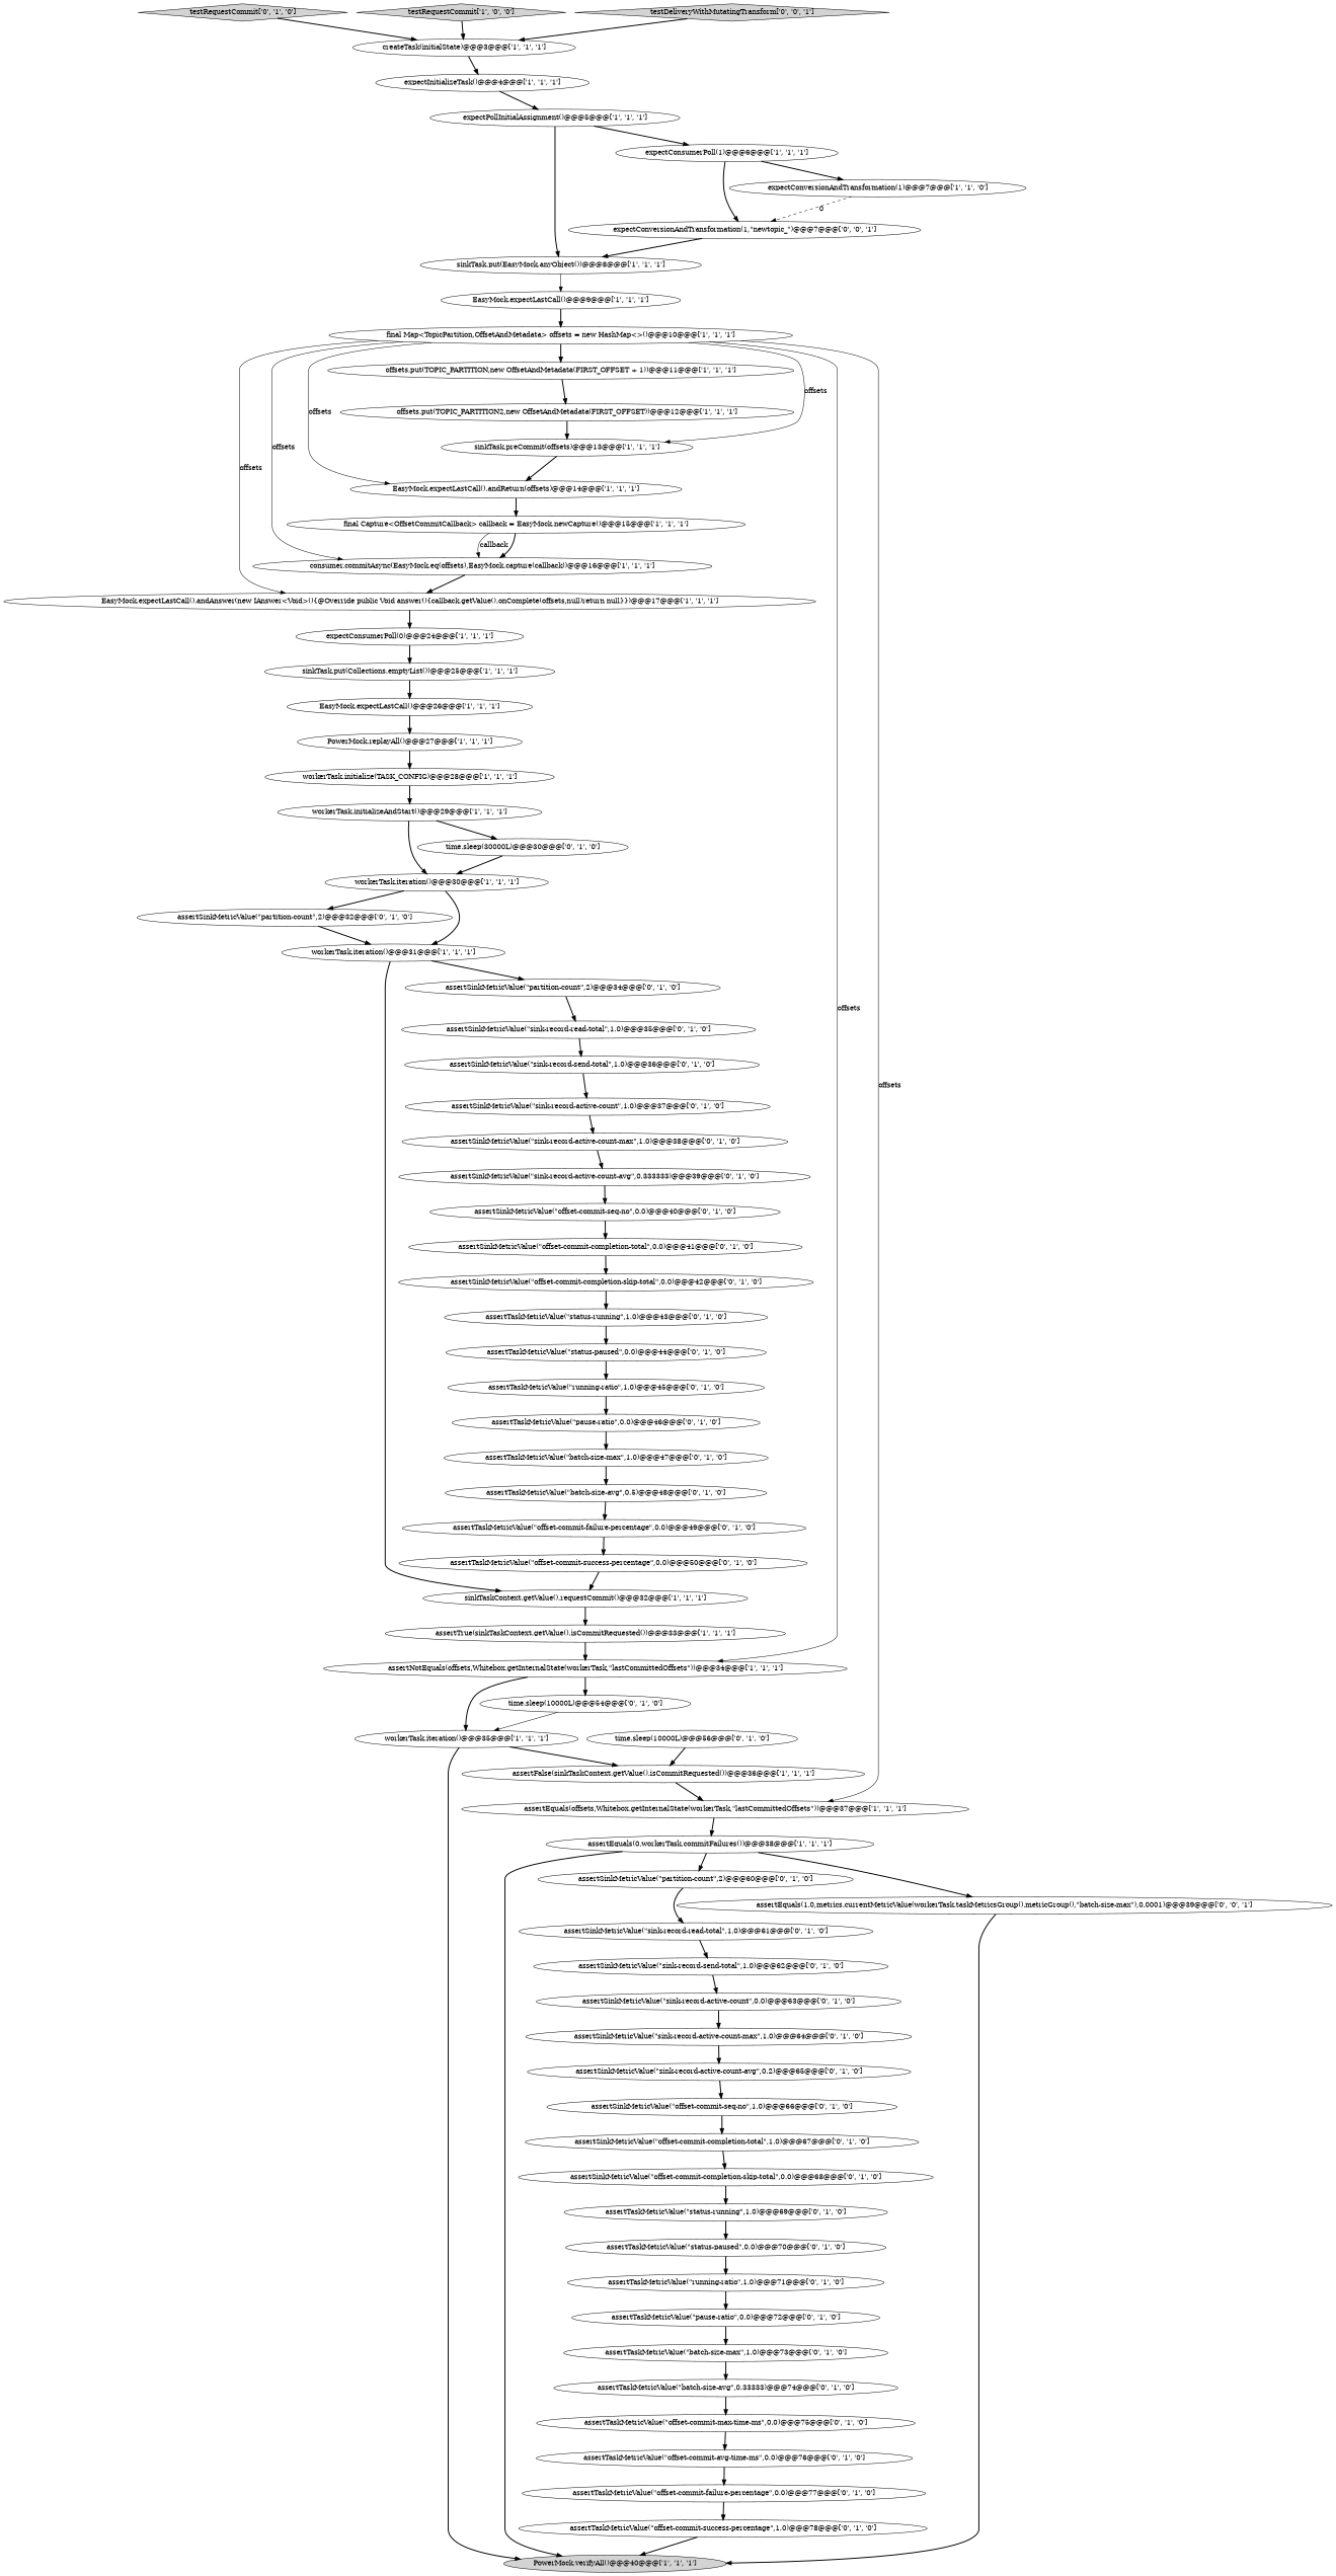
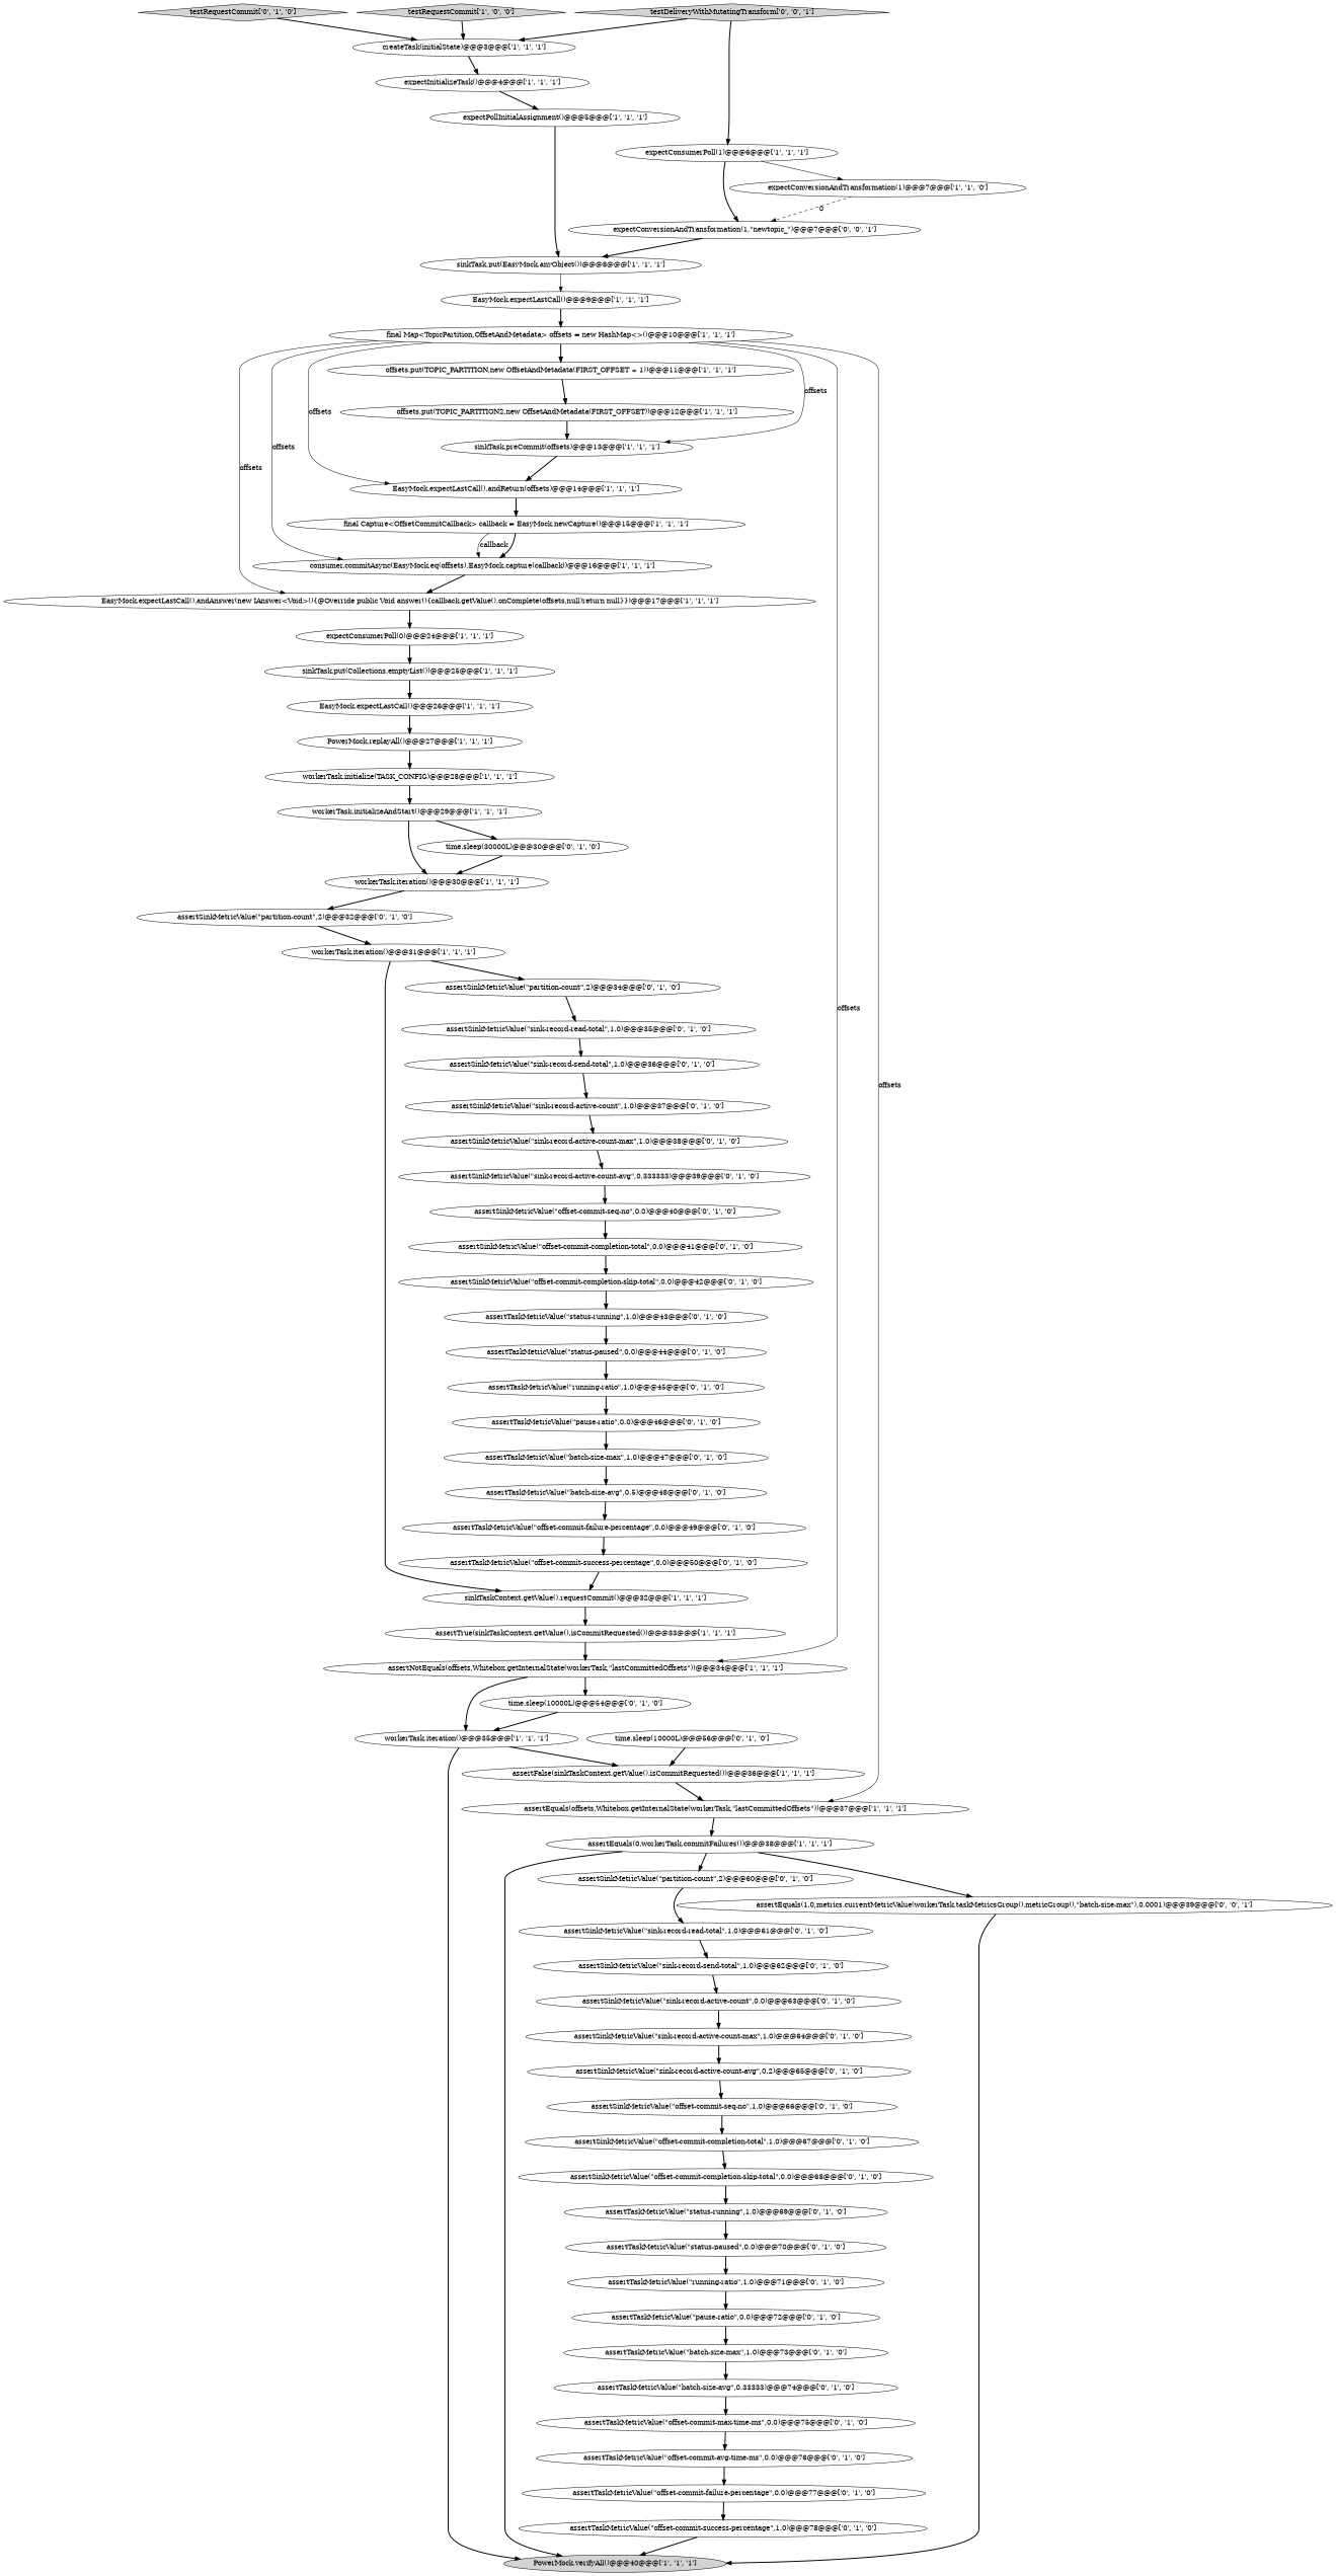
  digraph {
    node [fillcolor=white shape=ellipse style=filled]
    edge [style=bold]
    n1 [label="sinkTask.preCommit(offsets)@@@13@@@['1', '1', '1']"]
    n2 [label="EasyMock.expectLastCall().andReturn(offsets)@@@14@@@['1', '1', '1']"]
    n3 [label="final Capture<OffsetCommitCallback> callback = EasyMock.newCapture()@@@15@@@['1', '1', '1']"]
    n4 [label="EasyMock.expectLastCall().andAnswer(new IAnswer<Void>(){@Override public Void answer(){callback.getValue().onComplete(offsets,null)return null}})@@@17@@@['1', '1', '1']"]
    n5 [label="expectConsumerPoll(0)@@@24@@@['1', '1', '1']"]
    n6 [label="sinkTask.put(Collections.emptyList())@@@25@@@['1', '1', '1']"]
    n7 [label="assertEquals(offsets,Whitebox.getInternalState(workerTask,\"lastCommittedOffsets\"))@@@37@@@['1', '1', '1']"]
    n8 [label="assertEquals(0,workerTask.commitFailures())@@@38@@@['1', '1', '1']"]
    n9 [label="assertEquals(1.0,metrics.currentMetricValue(workerTask.taskMetricsGroup().metricGroup(),\"batch-size-max\"),0.0001)@@@39@@@['0', '0', '1']"]
    n10 [fillcolor=lightgray label="PowerMock.verifyAll()@@@40@@@['1', '1', '1']"]
    n11 [label="assertSinkMetricValue(\"partition-count\",2)@@@60@@@['0', '1', '0']"]
    n12 [label="assertTaskMetricValue(\"batch-size-max\",1.0)@@@73@@@['0', '1', '0']"]
    n13 [label="assertTaskMetricValue(\"batch-size-avg\",0.33333)@@@74@@@['0', '1', '0']"]
    n14 [label="assertTaskMetricValue(\"offset-commit-max-time-ms\",0.0)@@@75@@@['0', '1', '0']"]
    n15 [label="assertTaskMetricValue(\"pause-ratio\",0.0)@@@72@@@['0', '1', '0']"]
    n16 [label="assertTaskMetricValue(\"offset-commit-avg-time-ms\",0.0)@@@76@@@['0', '1', '0']"]
    n17 [label="assertTaskMetricValue(\"offset-commit-failure-percentage\",0.0)@@@77@@@['0', '1', '0']"]
    n18 [label="sinkTask.put(EasyMock.anyObject())@@@8@@@['1', '1', '1']"]
    n19 [label="EasyMock.expectLastCall()@@@9@@@['1', '1', '1']"]
    n20 [label="final Map<TopicPartition,OffsetAndMetadata> offsets = new HashMap<>()@@@10@@@['1', '1', '1']"]
    n21 [label="assertSinkMetricValue(\"sink-record-active-count-avg\",0.2)@@@65@@@['0', '1', '0']"]
    n22 [label="assertSinkMetricValue(\"offset-commit-seq-no\",1.0)@@@66@@@['0', '1', '0']"]
    n23 [label="assertSinkMetricValue(\"offset-commit-completion-total\",1.0)@@@67@@@['0', '1', '0']"]
    n24 [label="consumer.commitAsync(EasyMock.eq(offsets),EasyMock.capture(callback))@@@16@@@['1', '1', '1']"]
    n25 [label="assertSinkMetricValue(\"offset-commit-seq-no\",0.0)@@@40@@@['0', '1', '0']"]
    n26 [label="assertSinkMetricValue(\"offset-commit-completion-total\",0.0)@@@41@@@['0', '1', '0']"]
    n27 [label="assertSinkMetricValue(\"offset-commit-completion-skip-total\",0.0)@@@42@@@['0', '1', '0']"]
    n28 [label="assertNotEquals(offsets,Whitebox.getInternalState(workerTask,\"lastCommittedOffsets\"))@@@34@@@['1', '1', '1']"]
    n29 [label="offsets.put(TOPIC_PARTITION,new OffsetAndMetadata(FIRST_OFFSET + 1))@@@11@@@['1', '1', '1']"]
    n30 [label="workerTask.iteration()@@@35@@@['1', '1', '1']"]
    n31 [label="time.sleep(10000L)@@@54@@@['0', '1', '0']"]
    n32 [label="offsets.put(TOPIC_PARTITION2,new OffsetAndMetadata(FIRST_OFFSET))@@@12@@@['1', '1', '1']"]
    n33 [label="time.sleep(10000L)@@@56@@@['0', '1', '0']"]
    n34 [label="assertFalse(sinkTaskContext.getValue().isCommitRequested())@@@36@@@['1', '1', '1']"]
    n35 [label="assertTaskMetricValue(\"offset-commit-success-percentage\",1.0)@@@78@@@['0', '1', '0']"]
    n36 [label="assertTaskMetricValue(\"offset-commit-success-percentage\",0.0)@@@50@@@['0', '1', '0']"]
    n37 [label="sinkTaskContext.getValue().requestCommit()@@@32@@@['1', '1', '1']"]
    n38 [label="assertTrue(sinkTaskContext.getValue().isCommitRequested())@@@33@@@['1', '1', '1']"]
    n39 [label="assertSinkMetricValue(\"sink-record-active-count-max\",1.0)@@@64@@@['0', '1', '0']"]
    n40 [label="assertSinkMetricValue(\"sink-record-read-total\",1.0)@@@35@@@['0', '1', '0']"]
    n41 [label="assertSinkMetricValue(\"sink-record-send-total\",1.0)@@@36@@@['0', '1', '0']"]
    n42 [label="assertSinkMetricValue(\"sink-record-active-count\",1.0)@@@37@@@['0', '1', '0']"]
    n43 [label="assertTaskMetricValue(\"status-paused\",0.0)@@@70@@@['0', '1', '0']"]
    n44 [label="assertTaskMetricValue(\"running-ratio\",1.0)@@@71@@@['0', '1', '0']"]
    n45 [label="assertSinkMetricValue(\"partition-count\",2)@@@32@@@['0', '1', '0']"]
    n46 [label="workerTask.iteration()@@@31@@@['1', '1', '1']"]
    n47 [label="assertSinkMetricValue(\"partition-count\",2)@@@34@@@['0', '1', '0']"]
    n48 [label="expectConsumerPoll(1)@@@6@@@['1', '1', '1']"]
    n49 [label="expectConversionAndTransformation(1,\"newtopic_\")@@@7@@@['0', '0', '1']"]
    n50 [label="expectConversionAndTransformation(1)@@@7@@@['1', '1', '0']"]
    n51 [label="assertSinkMetricValue(\"sink-record-read-total\",1.0)@@@61@@@['0', '1', '0']"]
    n52 [label="assertSinkMetricValue(\"sink-record-send-total\",1.0)@@@62@@@['0', '1', '0']"]
    n53 [label="assertSinkMetricValue(\"sink-record-active-count\",0.0)@@@63@@@['0', '1', '0']"]
    n54 [label="EasyMock.expectLastCall()@@@26@@@['1', '1', '1']"]
    n55 [label="assertTaskMetricValue(\"offset-commit-failure-percentage\",0.0)@@@49@@@['0', '1', '0']"]
    n56 [label="assertTaskMetricValue(\"batch-size-avg\",0.5)@@@48@@@['0', '1', '0']"]
    n57 [label="workerTask.initializeAndStart()@@@29@@@['1', '1', '1']"]
    n58 [label="workerTask.iteration()@@@30@@@['1', '1', '1']"]
    n59 [label="time.sleep(30000L)@@@30@@@['0', '1', '0']"]
    n60 [fillcolor=lightgray label="testRequestCommit['0', '1', '0']" shape=diamond]
    n61 [label="createTask(initialState)@@@3@@@['1', '1', '1']"]
    n62 [label="expectInitializeTask()@@@4@@@['1', '1', '1']"]
    n63 [label="assertSinkMetricValue(\"offset-commit-completion-skip-total\",0.0)@@@68@@@['0', '1', '0']"]
    n64 [label="assertTaskMetricValue(\"status-running\",1.0)@@@69@@@['0', '1', '0']"]
    n65 [label="assertSinkMetricValue(\"sink-record-active-count-max\",1.0)@@@38@@@['0', '1', '0']"]
    n66 [label="assertSinkMetricValue(\"sink-record-active-count-avg\",0.333333)@@@39@@@['0', '1', '0']"]
    n67 [label="expectPollInitialAssignment()@@@5@@@['1', '1', '1']"]
    n68 [label="PowerMock.replayAll()@@@27@@@['1', '1', '1']"]
    n69 [label="workerTask.initialize(TASK_CONFIG)@@@28@@@['1', '1', '1']"]
    n70 [label="assertTaskMetricValue(\"batch-size-max\",1.0)@@@47@@@['0', '1', '0']"]
    n71 [label="assertTaskMetricValue(\"status-running\",1.0)@@@43@@@['0', '1', '0']"]
    n72 [label="assertTaskMetricValue(\"status-paused\",0.0)@@@44@@@['0', '1', '0']"]
    n73 [label="assertTaskMetricValue(\"running-ratio\",1.0)@@@45@@@['0', '1', '0']"]
    n74 [label="assertTaskMetricValue(\"pause-ratio\",0.0)@@@46@@@['0', '1', '0']"]
    n75 [fillcolor=lightgray label="testDeliveryWithMutatingTransform['0', '0', '1']" shape=diamond]
    n76 [fillcolor=lightgray label="testRequestCommit['1', '0', '0']" shape=diamond]
    n1 -> n2
    n2 -> n3
    n3 -> n24
    n3 -> n24 [label=callback style=solid]
    n4 -> n5
    n5 -> n6
    n6 -> n54
    n7 -> n8
    n8 -> n9
    n8 -> n10
    n8 -> n11
    n9 -> n10
    n11 -> n51
    n12 -> n13
    n13 -> n14
    n14 -> n16
    n15 -> n12
    n16 -> n17
    n17 -> n35
    n18 -> n19 [style=solid]
    n19 -> n20
    n20 -> n1 [label=offsets style=solid]
    n20 -> n2 [label=offsets style=solid]
    n20 -> n4 [label=offsets style=solid]
    n20 -> n7 [label=offsets style=solid]
    n20 -> n24 [label=offsets style=solid]
    n20 -> n28 [label=offsets style=solid]
    n20 -> n29
    n21 -> n22
    n22 -> n23
    n23 -> n63
    n24 -> n4
    n25 -> n26
    n26 -> n27
    n27 -> n71
    n28 -> n30
    n28 -> n31
    n29 -> n32
    n30 -> n10
    n30 -> n34
-   n31 -> n30 [style=solid]
+   n31 -> n30
    n32 -> n1
    n33 -> n34
    n34 -> n7
    n35 -> n10
    n36 -> n37
    n37 -> n38
    n38 -> n28
    n39 -> n21
    n40 -> n41
    n41 -> n42
    n42 -> n65
    n43 -> n44
    n44 -> n15
    n45 -> n46
    n46 -> n37
    n46 -> n47
    n47 -> n40
    n48 -> n49
-   n48 -> n50
+   n48 -> n50 [style=solid]
    n49 -> n18
    n50 -> n49 [label=0 style=dashed]
    n51 -> n52
    n52 -> n53
    n53 -> n39
    n54 -> n68
    n55 -> n36
    n56 -> n55
    n57 -> n58
    n57 -> n59
    n58 -> n45
-   n58 -> n46
    n59 -> n58
    n60 -> n61
    n61 -> n62
    n62 -> n67
    n63 -> n64
    n64 -> n43
    n65 -> n66
    n66 -> n25
    n67 -> n18
-   n67 -> n48
+   n75 -> n48
    n68 -> n69
    n69 -> n57
    n70 -> n56
    n71 -> n72
    n72 -> n73
    n73 -> n74
    n74 -> n70
    n75 -> n61
    n76 -> n61
  }
